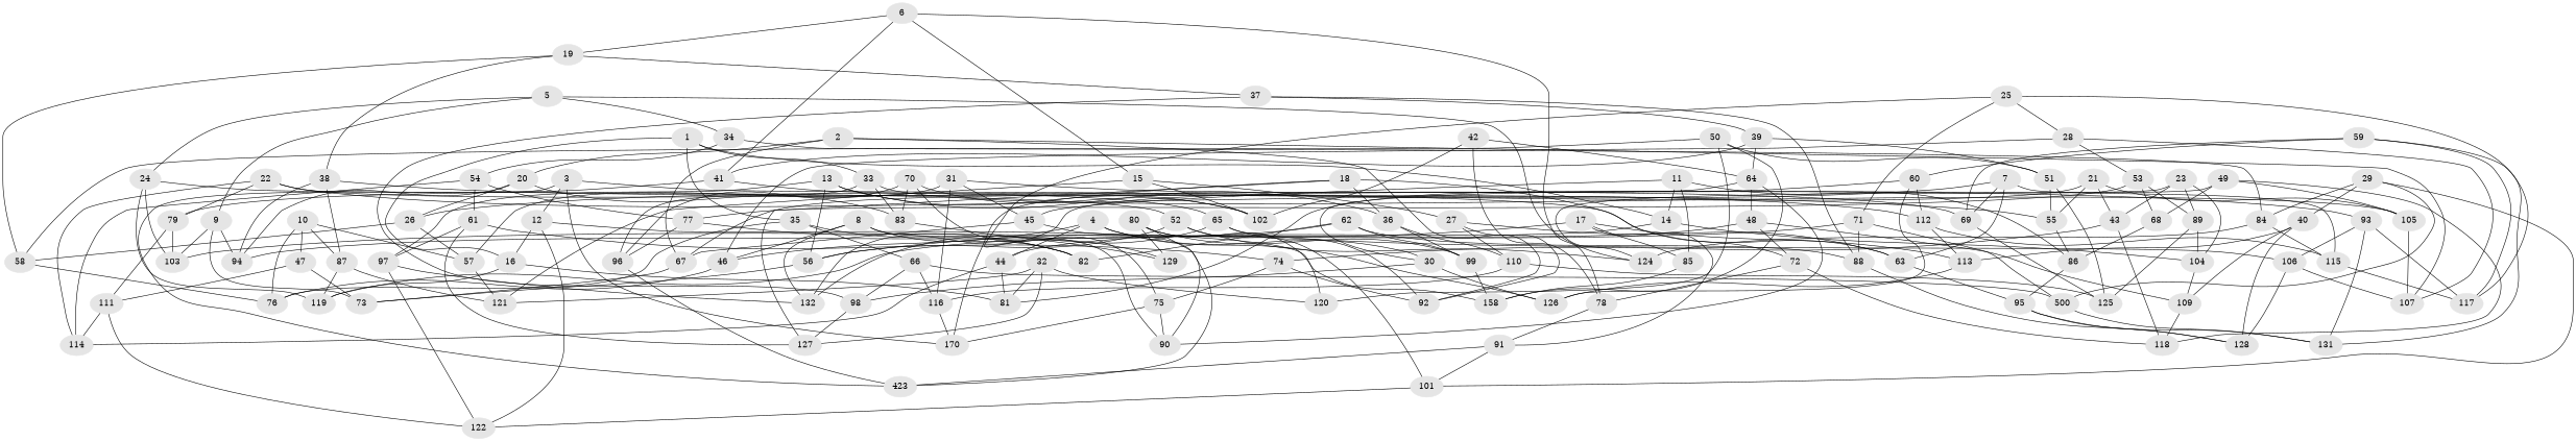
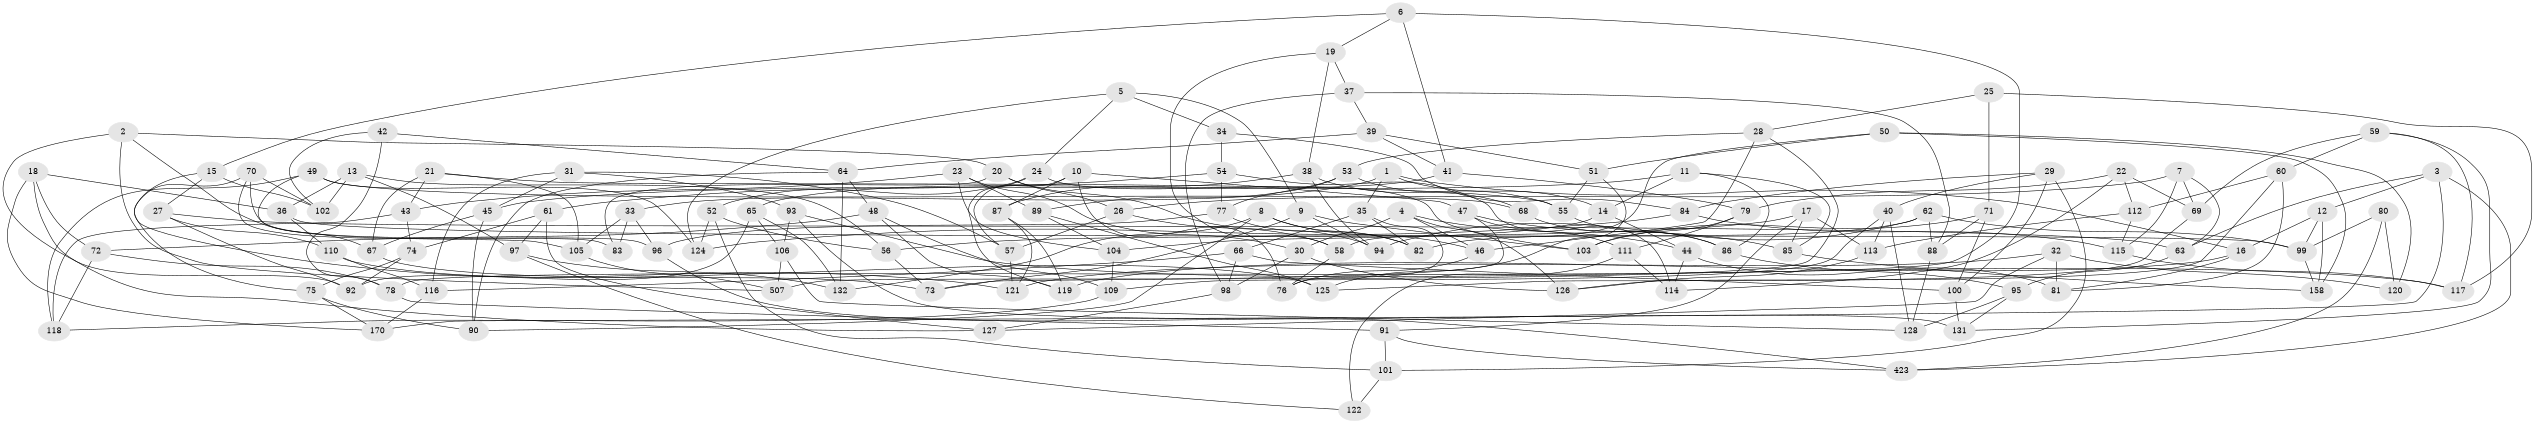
  graph {
    node [color=gray90 style=filled]
    1
    14
    16
    33
    35
    44
    104
    81
    119
    83
    105
    96
    82
    76
    66
    2
    20
    67
    92
-   107
+   107 [label=507]
    26
    94
    73
    3
    12
    63
    n27 [label=423]
    n28 [label=170]
    n29 [label=158]
    122
    95
    4
    30
    46
    126
    98
    114
    5
    9
    24
    34
    124
    103
    52
    84
    54
    6
    15
    19
    41
    78
    102
    27
    121
    37
    38
    58
    79
    65
    91
    7
    69
    115
    57
    125
    117
    8
    90
    132
    10
    47
    87
    85
    111
    11
    45
    86
    13
    36
    56
    97
    110
    99
    109
    17
    113
    101
    18
    72
    127
    118
    39
    88
    55
-   129
    21
    43
    74
    22
    112
    23
    89
    25
    28
    71
    53
-   100 [label=500]
+   100
    116
    68
    77
    29
    40
    128
    131
    31
    93
    106
    32
    120
    61
    51
    64
    48
    42
    75
    49
    50
    59
    60
    62
    70
    80
    1 -- 14
    1 -- 16
    1 -- 33
    1 -- 35
    14 -- 44
    14 -- 104
    16 -- 81
    16 -- 119
    33 -- 83
    33 -- 105
    33 -- 96
    35 -- 82
    35 -- 76
    35 -- 66
    44 -- 81
    44 -- 114
    104 -- 109
-   83 -- 129
    105 -- 107
    96 -- n27
    66 -- 98
    66 -- 100
    66 -- 116
    2 -- 20
    2 -- 67
    2 -- 92
    2 -- 107
    20 -- 83
    20 -- 26
    20 -- 94
    67 -- 73
    26 -- 58
    26 -- 57
    3 -- 12
    3 -- 63
    3 -- n27
    3 -- n28
    12 -- 16
    12 -- n29
-   12 -- 122
+   12 -- 99
    63 -- 95
    95 -- 128
    95 -- 131
    4 -- 44
    4 -- 30
    4 -- 46
    4 -- 126
    30 -- 126
    30 -- 98
    46 -- 76
    98 -- 127
    5 -- 9
    5 -- 24
    5 -- 34
    5 -- 124
    9 -- 94
    9 -- 73
    9 -- 103
    24 -- 119
    24 -- 103
    24 -- 52
    34 -- 84
    34 -- 54
    52 -- 124
    52 -- 56
    52 -- 101
    84 -- 124
    84 -- 115
    54 -- 114
    54 -- 77
    54 -- 61
    6 -- 15
    6 -- 19
    6 -- 41
    6 -- 78
    15 -- 102
    15 -- 27
    15 -- 121
    19 -- 37
    19 -- 38
    19 -- 58
    41 -- 79
    41 -- 65
    78 -- 91
    27 -- 92
    27 -- 63
    27 -- 110
    37 -- 98
    37 -- 39
    37 -- 88
    38 -- 94
    38 -- 87
    38 -- 55
    58 -- 76
    79 -- 103
    79 -- 111
    65 -- 92
    65 -- 132
    65 -- 106
    91 -- n27
    91 -- 101
    7 -- 26
    7 -- 63
    7 -- 69
    7 -- 115
    69 -- 125
    115 -- 117
    57 -- 121
    8 -- 82
    8 -- 46
    8 -- 90
    8 -- 132
    10 -- 76
    10 -- 57
    10 -- 47
    10 -- 87
    47 -- 73
+   47 -- 85
    47 -- 111
    87 -- 119
    87 -- 121
    85 -- n29
    111 -- 122
    111 -- 114
    11 -- 14
    11 -- 85
    11 -- 45
    11 -- 86
    45 -- 67
    45 -- 90
    86 -- 95
    13 -- 102
    13 -- 36
    13 -- 56
    13 -- 97
    36 -- 110
    36 -- 99
    56 -- 73
    97 -- 122
    97 -- 132
    110 -- 125
    110 -- 116
    99 -- n29
    109 -- 118
    17 -- 91
    17 -- 85
    17 -- 56
    17 -- 113
    113 -- 126
    101 -- 122
    18 -- n28
    18 -- 36
    18 -- 72
    18 -- 127
    72 -- 78
    72 -- 118
    39 -- 41
    39 -- 51
    39 -- 64
    88 -- 128
    55 -- 86
    21 -- 105
    21 -- 67
    21 -- 55
    21 -- 43
    43 -- 118
    43 -- 74
    74 -- 92
    74 -- 75
    22 -- 114
    22 -- 79
    22 -- 69
    22 -- 112
    112 -- 115
    112 -- 113
    23 -- 104
    23 -- 30
    23 -- 43
    23 -- 89
    89 -- 104
    89 -- 125
    25 -- 117
-   25 -- 129
    25 -- 28
    25 -- 71
    28 -- 107
    28 -- 46
    28 -- 53
    71 -- 103
    71 -- 88
    71 -- 100
    53 -- 89
    53 -- 68
    53 -- 77
    100 -- 131
    116 -- n28
    68 -- 86
    77 -- 96
    77 -- 82
    29 -- 84
    29 -- 101
    29 -- 100
    29 -- 40
    40 -- 109
    40 -- 113
    40 -- 128
    31 -- 57
    31 -- 45
    31 -- 116
    31 -- 93
    93 -- 117
    93 -- 131
    93 -- 106
    106 -- 107
    106 -- 128
    32 -- 81
    32 -- 121
    32 -- 127
    32 -- 120
    61 -- 97
    61 -- 127
    61 -- 74
    51 -- 125
    51 -- 55
    64 -- 90
    64 -- 132
    64 -- 48
    48 -- 119
    48 -- 109
    48 -- 72
    42 -- 78
    42 -- 102
    42 -- 64
    75 -- n28
    75 -- 90
    49 -- 105
    49 -- 124
    49 -- 118
    49 -- 68
    50 -- n29
    50 -- 58
    50 -- 120
    50 -- 51
    59 -- 69
    59 -- 117
    59 -- 131
    59 -- 60
    60 -- 81
    60 -- 126
    60 -- 112
    62 -- 82
    62 -- 94
    62 -- 99
    62 -- 88
    70 -- 83
    70 -- 96
    70 -- 102
    70 -- 75
    80 -- n27
    80 -- 99
-   80 -- 129
    80 -- 120
  }
